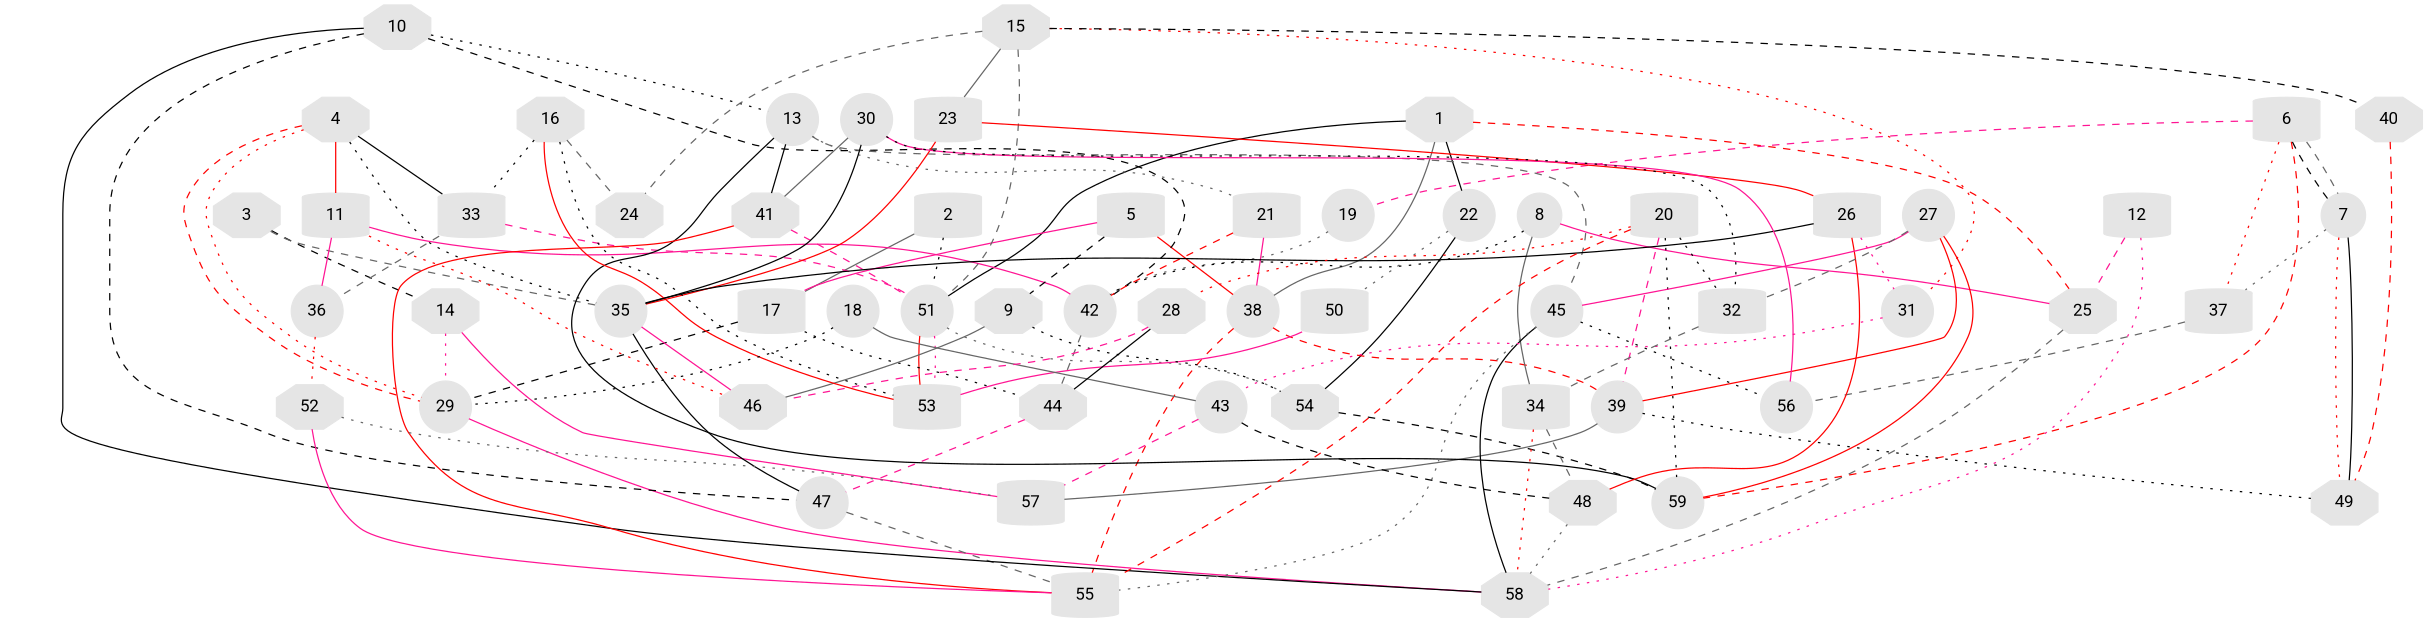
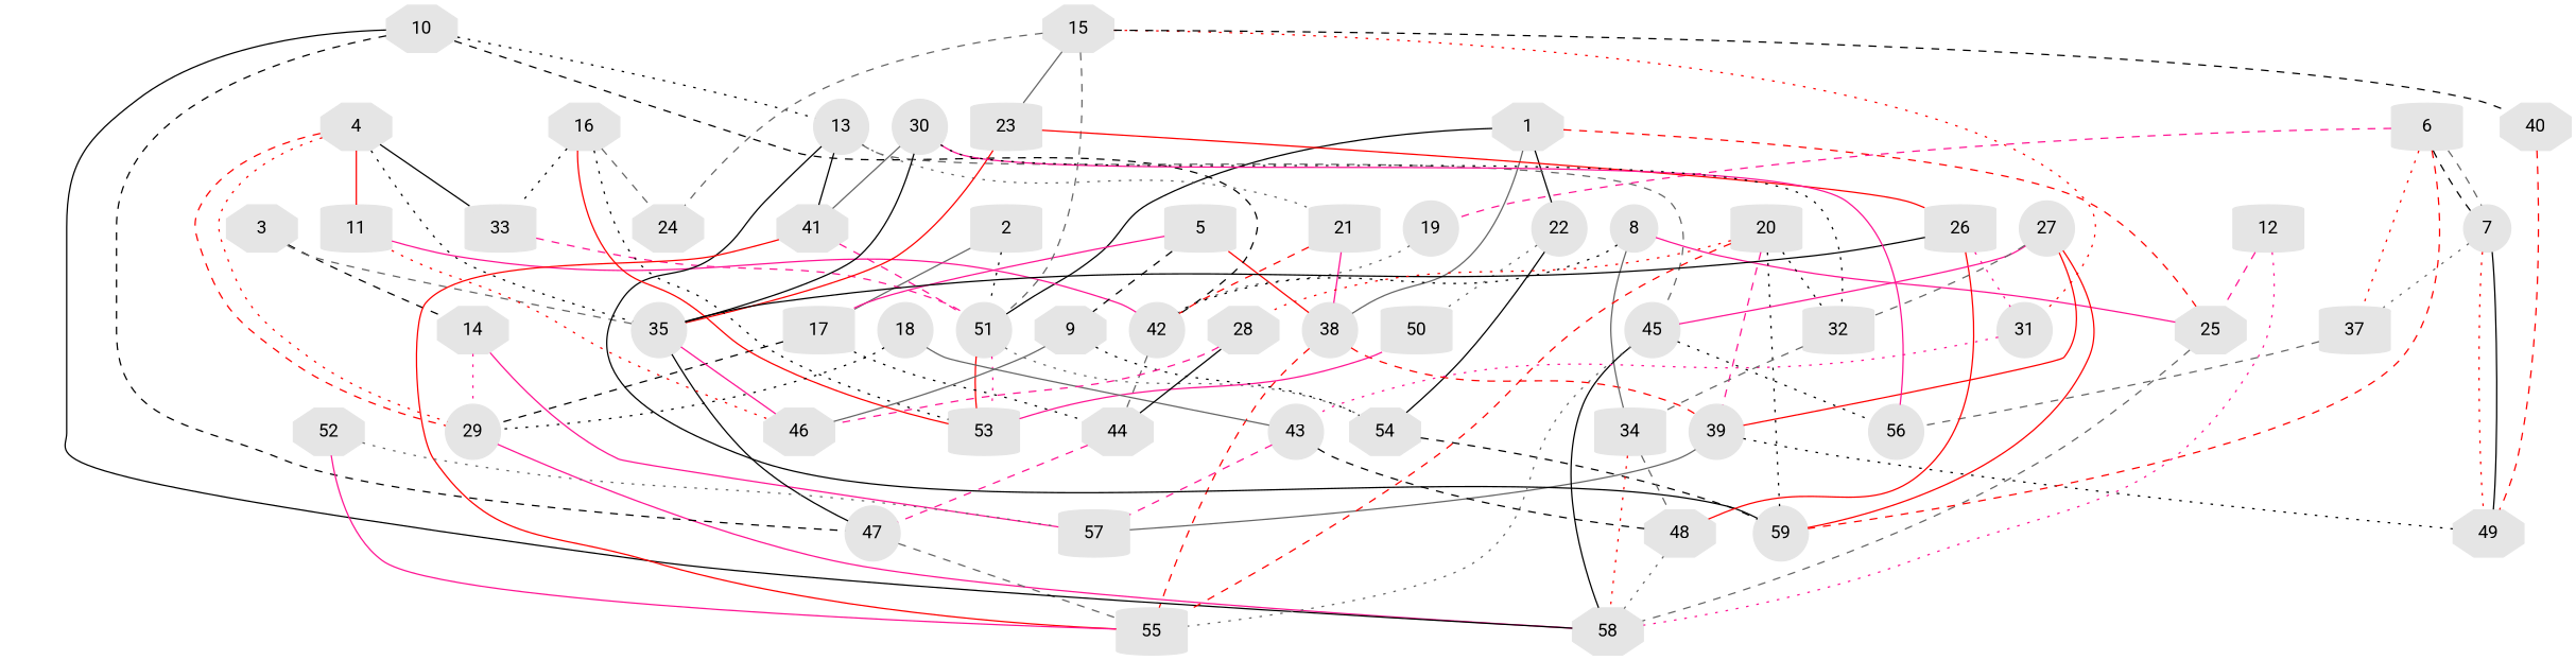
  graph {
    fontname=Roboto
    node [color=gray90 fontname=Roboto shape=circle style=filled]
    edge [color=black fontname=Roboto style=solid]
    1 [shape=octagon]
    22
    25 [shape=octagon]
    38
    51
    54 [shape=octagon]
    50 [shape=cylinder]
    58 [shape=octagon]
    39
    55 [shape=cylinder]
    53 [shape=cylinder]
    2 [shape=cylinder]
    17 [shape=cylinder]
    29
    44 [shape=octagon]
    37 [shape=cylinder]
    56
    3 [shape=octagon]
    14 [shape=octagon]
    35
    57 [shape=cylinder]
    46 [shape=octagon]
    47
    4 [shape=octagon]
    11 [shape=cylinder]
    33 [shape=cylinder]
    42
-   36
    5 [shape=cylinder]
    9 [shape=octagon]
    6 [shape=cylinder]
    7
    19
    59
    49 [shape=octagon]
    8
    34 [shape=cylinder]
    48 [shape=octagon]
    10 [shape=octagon]
    13
    21 [shape=cylinder]
    41 [shape=octagon]
    45
    52 [shape=octagon]
    12 [shape=cylinder]
    15 [shape=octagon]
    23 [shape=cylinder]
    24 [shape=octagon]
    31
    40 [shape=octagon]
    26 [shape=cylinder]
    43
    16 [shape=octagon]
    18
    20 [shape=cylinder]
    28 [shape=octagon]
    32 [shape=cylinder]
    27
    30
    1 -- 22
    1 -- 25 [color=red style=dashed]
    1 -- 38 [color=gray40]
    1 -- 51
    22 -- 54
    22 -- 50 [color=gray40 style=dotted]
    25 -- 58 [color=gray40 style=dashed]
    38 -- 39 [color=red style=dashed]
    38 -- 55 [color=red style=dashed]
    51 -- 54 [color=gray40 style=dotted]
    51 -- 53 [color=red]
    51 -- 53 [color=deeppink style=dotted]
    54 -- 59 [style=dashed]
    50 -- 53 [color=deeppink]
    39 -- 57 [color=gray40]
    39 -- 49 [style=dotted]
    2 -- 51 [style=dotted]
    2 -- 17 [color=gray40]
    17 -- 29 [style=dashed]
    17 -- 44 [style=dotted]
    29 -- 58 [color=deeppink]
    44 -- 47 [color=deeppink style=dashed]
    37 -- 56 [color=gray40 style=dashed]
    3 -- 14 [style=dashed]
    3 -- 35 [color=gray40 style=dashed]
    14 -- 29 [color=deeppink style=dotted]
    14 -- 57 [color=deeppink]
    35 -- 46 [color=deeppink]
    35 -- 47
    47 -- 55 [color=gray40 style=dashed]
    4 -- 29 [color=red style=dashed]
    4 -- 29 [color=red style=dotted]
    4 -- 35 [style=dotted]
    4 -- 11 [color=red]
    4 -- 33
    11 -- 46 [color=red style=dotted]
    11 -- 42 [color=deeppink]
-   11 -- 36 [color=deeppink]
    33 -- 51 [color=deeppink style=dashed]
-   33 -- 36 [color=gray40 style=dashed]
    42 -- 44 [color=gray40 style=dashed]
-   36 -- 52 [color=red style=dotted]
    5 -- 38 [color=red]
    5 -- 17 [color=deeppink]
    5 -- 9 [style=dashed]
    9 -- 54 [style=dotted]
    9 -- 46 [color=gray40]
    6 -- 37 [color=red style=dotted]
    6 -- 7 [style=dashed]
    6 -- 7 [color=gray40 style=dashed]
    6 -- 19 [color=deeppink style=dashed]
    6 -- 59 [color=red style=dashed]
    7 -- 37 [color=gray40 style=dotted]
    7 -- 49 [color=red style=dotted]
    7 -- 49
    19 -- 42 [color=gray40 style=dotted]
    8 -- 25 [color=deeppink]
    8 -- 42 [style=dotted]
    8 -- 34 [color=gray40]
    34 -- 58 [color=red style=dotted]
    34 -- 48 [color=gray40 style=dashed]
    48 -- 58 [color=gray40 style=dotted]
    10 -- 58
    10 -- 47 [style=dashed]
    10 -- 42 [style=dashed]
    10 -- 13 [style=dotted]
    13 -- 59
    13 -- 21 [color=gray40 style=dotted]
    13 -- 41
    13 -- 45 [color=gray40 style=dashed]
    21 -- 38 [color=deeppink]
    21 -- 42 [color=red style=dashed]
    41 -- 51 [color=deeppink style=dashed]
    41 -- 55 [color=red]
    45 -- 58
    45 -- 55 [color=gray40 style=dotted]
    45 -- 56 [style=dotted]
    52 -- 55 [color=deeppink]
    52 -- 57 [color=gray40 style=dotted]
    12 -- 25 [color=deeppink style=dashed]
    12 -- 58 [color=deeppink style=dotted]
    15 -- 51 [color=gray40 style=dashed]
    15 -- 23 [color=gray40]
    15 -- 24 [color=gray40 style=dashed]
    15 -- 31 [color=red style=dotted]
    15 -- 40 [style=dashed]
    23 -- 35 [color=red]
    23 -- 26 [color=red]
    31 -- 43 [color=deeppink style=dotted]
    40 -- 49 [color=red style=dashed]
    26 -- 35
    26 -- 48 [color=red]
    26 -- 31 [color=deeppink style=dotted]
    43 -- 57 [color=deeppink style=dashed]
    43 -- 48 [style=dashed]
    16 -- 53 [color=red]
    16 -- 53 [style=dotted]
    16 -- 33 [style=dotted]
    16 -- 24 [color=gray40 style=dashed]
    18 -- 29 [style=dotted]
    18 -- 43 [color=gray40]
    20 -- 39 [color=deeppink style=dashed]
    20 -- 55 [color=red style=dashed]
    20 -- 59 [style=dotted]
    20 -- 28 [color=red style=dotted]
    20 -- 32 [style=dotted]
    28 -- 44
    28 -- 46 [color=deeppink style=dashed]
    32 -- 34 [color=gray40 style=dashed]
    27 -- 39 [color=red]
    27 -- 59 [color=red]
    27 -- 45 [color=deeppink]
    27 -- 32 [color=gray40 style=dashed]
    30 -- 56 [color=deeppink]
    30 -- 35
    30 -- 41 [color=gray40]
    30 -- 32 [style=dotted]
  }
